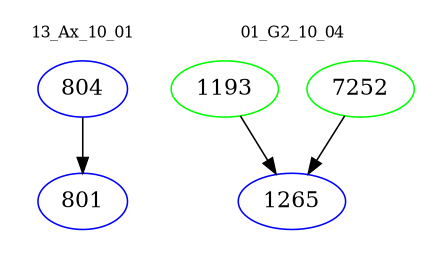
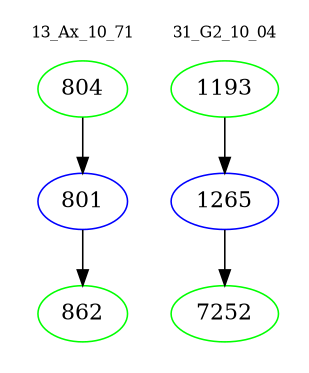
  digraph {
    node [color=green]
    edge [color=black]
-   n1 [color=blue label=804]
+   n1 [label=804]
    n2 [color=blue label=801]
+   n3 [label=862]
    n4 [label=7252]
    n5 [color=blue label=1265]
    n6 [label=1193]
    subgraph cluster_1 {
      color=white
      fontsize=10
-     label="13_Ax_10_01"
+     label="13_Ax_10_71"
      n1
      n2
+     n3
    }
    subgraph cluster_2 {
      color=white
      fontsize=10
-     label="01_G2_10_04"
+     label="31_G2_10_04"
      n4
      n5
      n6
    }
    n1 -> n2
-   n4 -> n5
+   n2 -> n3
+   n5 -> n4
    n6 -> n5
  }
